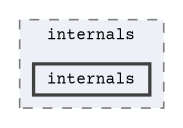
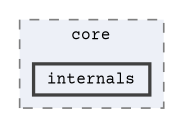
  digraph {
    compound=true
    fontname="Courier Prime"
    n1 [color=grey25 fillcolor="#edf0f7" fontname="Courier Prime" fontsize=10 height=0.2 label=internals shape=box style="filled,bold" width=0.4]
    subgraph cluster_1 {
      bgcolor="#edf0f7"
      fontsize=10
-     label=internals
+     label=core
      pencolor=grey50
      style="filled,dashed"
      n1
    }
  }
